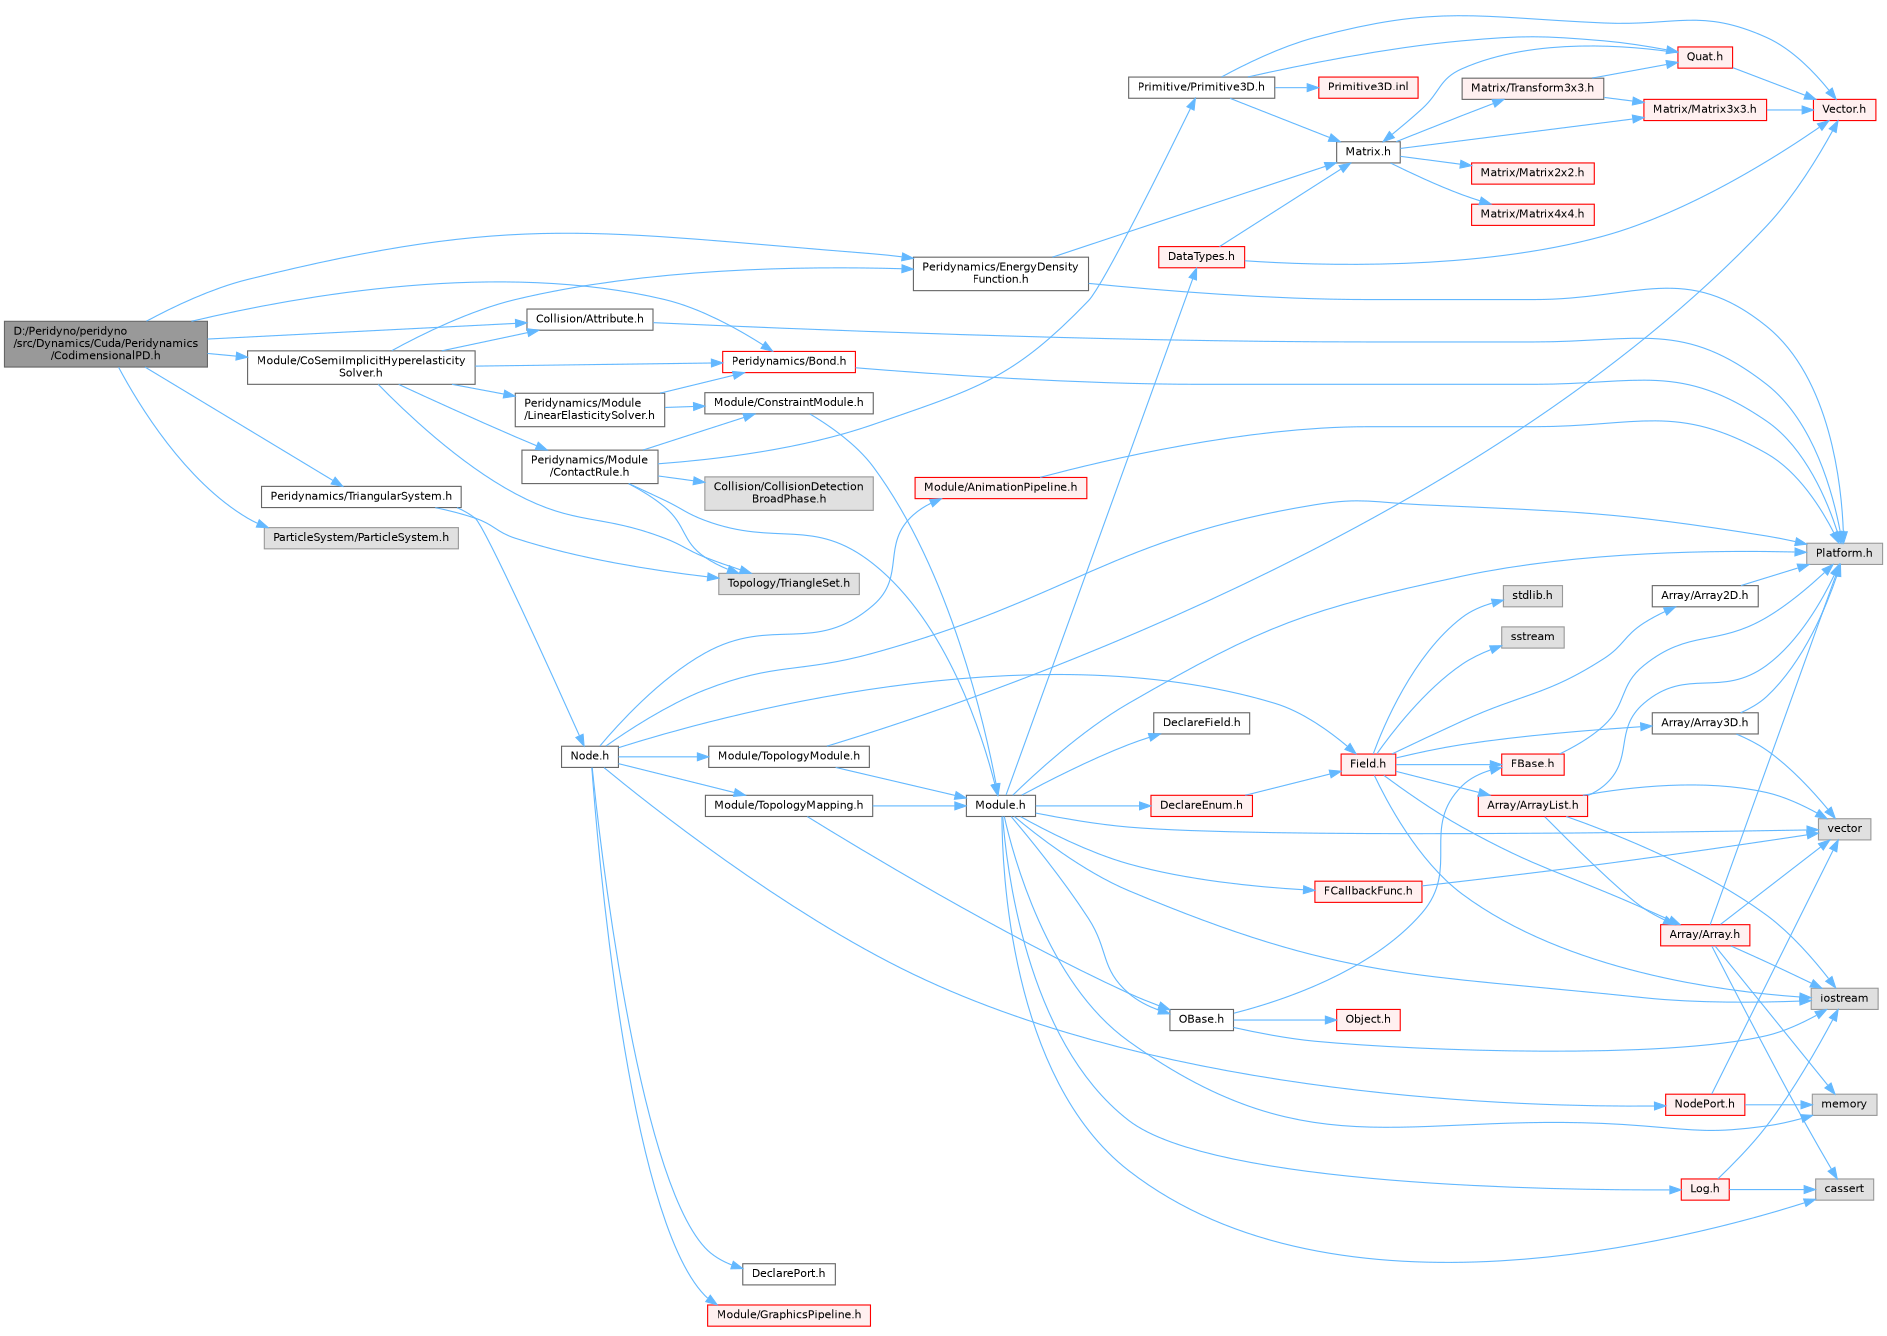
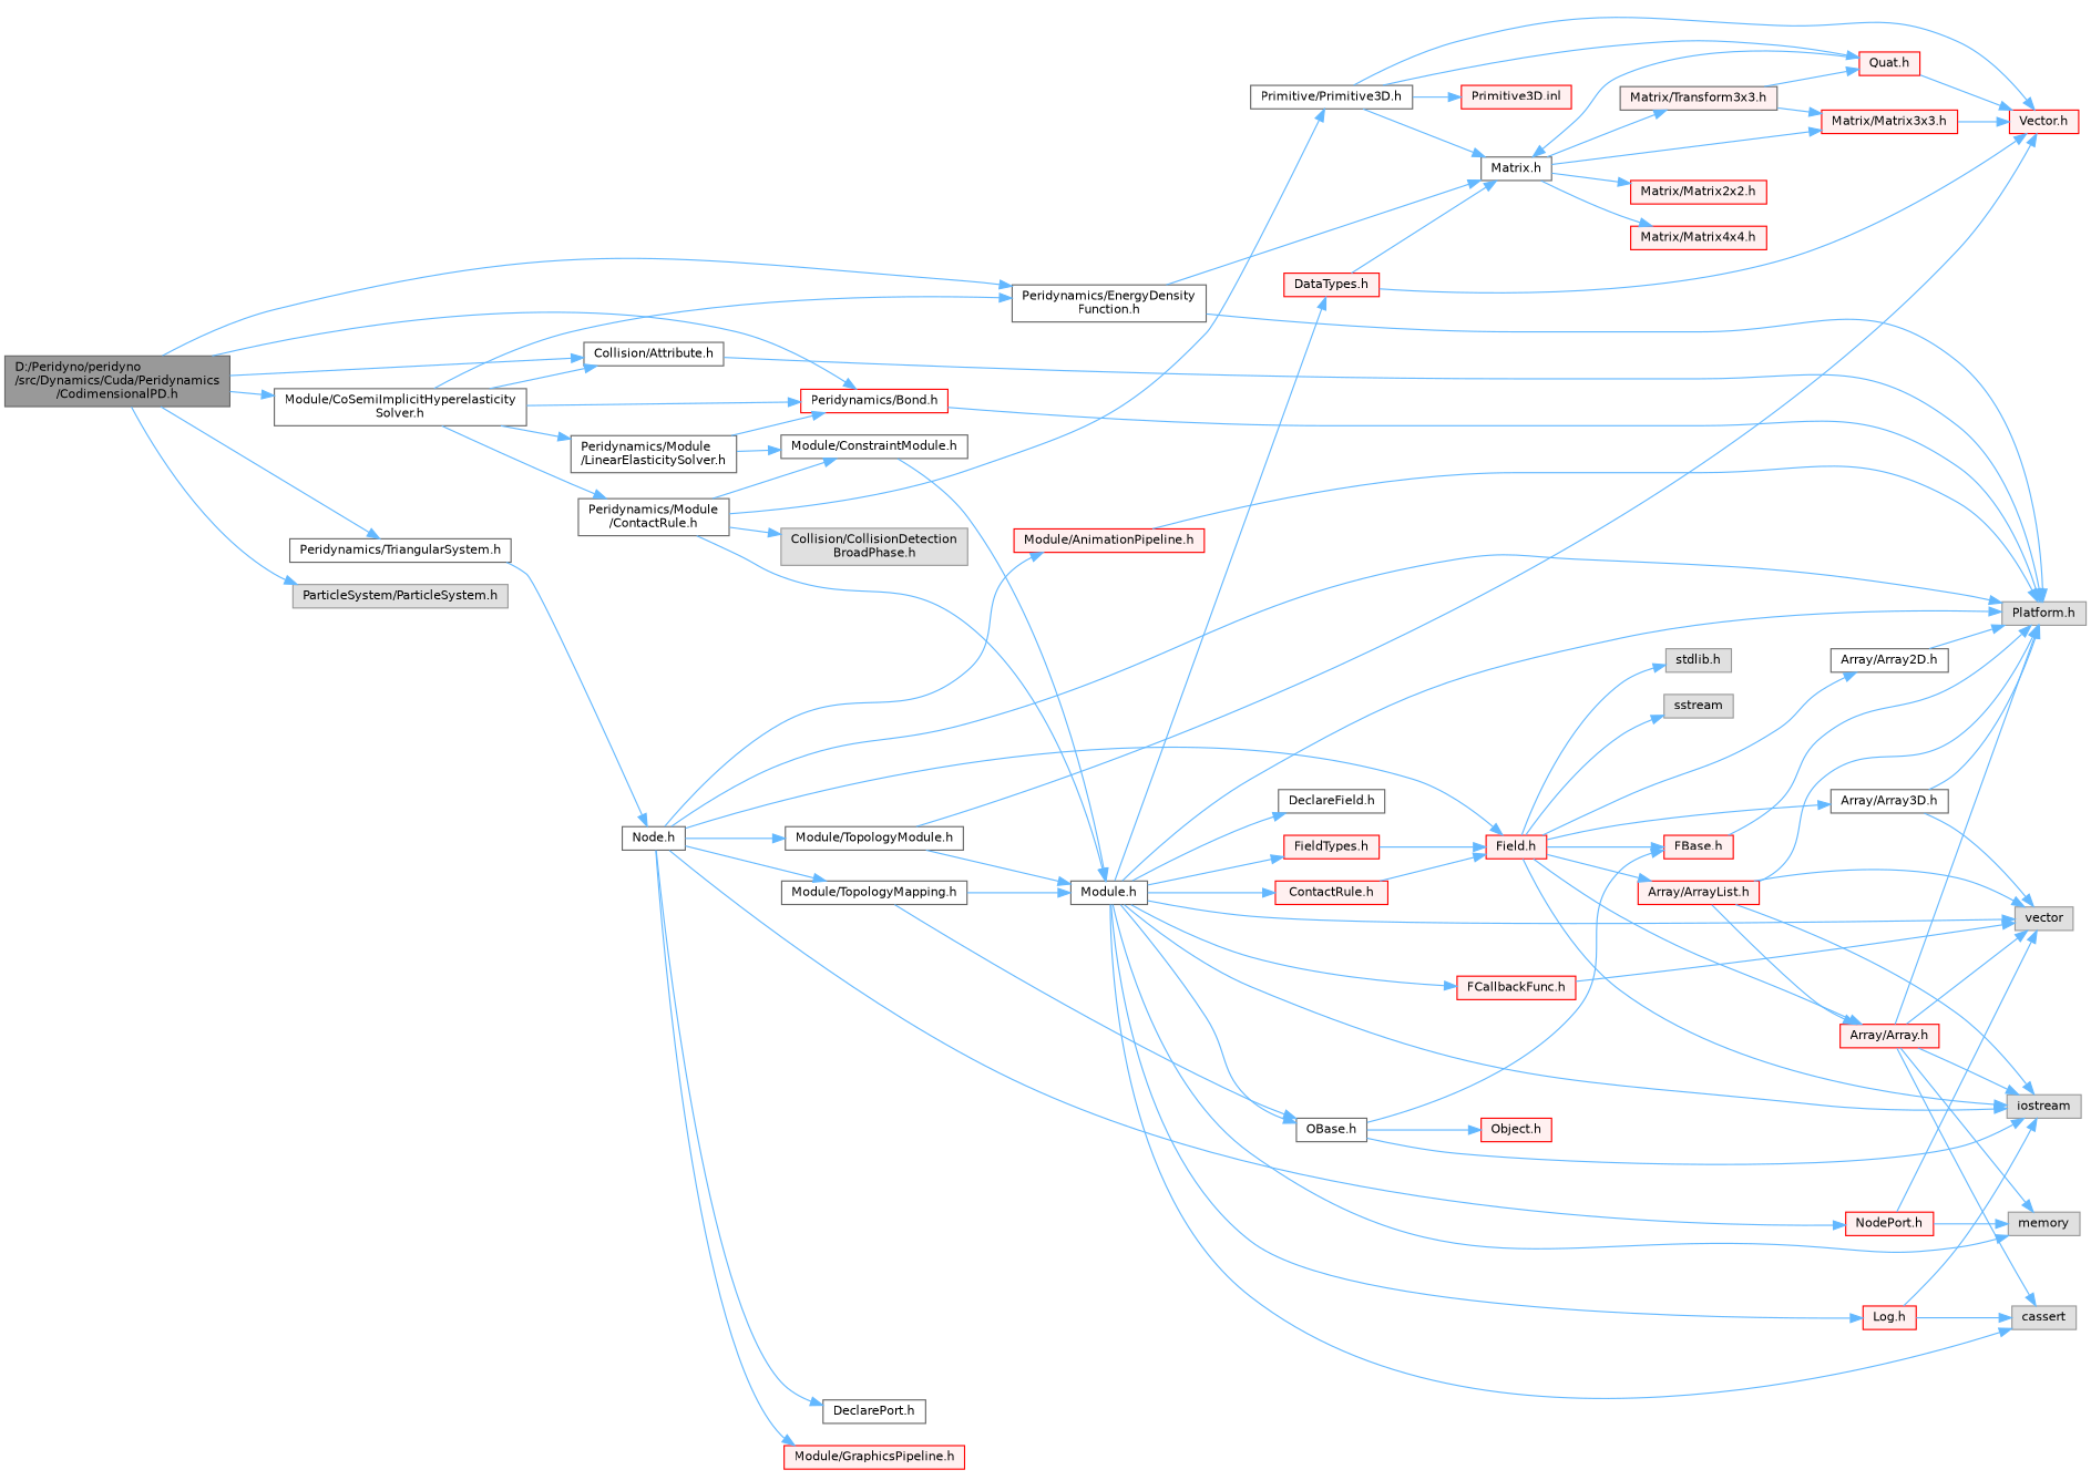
  digraph {
    rankdir=LR
    node [color=red fillcolor="#FFF0F0" fontname=Helvetica fontsize=10 shape=box style=filled]
    edge [color=steelblue1 fontname=Helvetica fontsize=10 labelfontname=Helvetica labelfontsize=10 style=solid]
    n1 [color=gray40 fillcolor=grey60 fontcolor=black height=0.2 label="D:/Peridyno/peridyno\l/src/Dynamics/Cuda/Peridynamics\l/CodimensionalPD.h" width=0.4]
    n2 [color=grey40 fillcolor=white height=0.2 label="Module/CoSemiImplicitHyperelasticity\lSolver.h" width=0.4]
    n3 [fillcolor=white height=0.2 label="Peridynamics/Bond.h" width=0.4]
    n4 [color=grey40 fillcolor=white height=0.2 label="Peridynamics/EnergyDensity\lFunction.h" width=0.4]
    n5 [color=grey40 fillcolor=white height=0.2 label="Collision/Attribute.h" width=0.4]
    n6 [color=grey60 fillcolor="#E0E0E0" height=0.2 label="ParticleSystem/ParticleSystem.h" width=0.4]
    n7 [color=grey40 fillcolor=white height=0.2 label="Peridynamics/TriangularSystem.h" width=0.4]
-   n8 [color=grey60 fillcolor="#E0E0E0" height=0.2 label="Topology/TriangleSet.h" width=0.4]
    n9 [color=grey40 fillcolor=white height=0.2 label="Peridynamics/Module\l/LinearElasticitySolver.h" width=0.4]
    n10 [color=grey40 fillcolor=white height=0.2 label="Peridynamics/Module\l/ContactRule.h" width=0.4]
    n11 [color=grey60 fillcolor="#E0E0E0" height=0.2 label="Platform.h" width=0.4]
    n12 [color=grey40 fillcolor=white height=0.2 label="Matrix.h" width=0.4]
    n13 [color=grey40 fillcolor=white height=0.2 label="Node.h" width=0.4]
    n14 [color=grey40 fillcolor=white height=0.2 label="Module/ConstraintModule.h" width=0.4]
    n15 [color=grey40 fillcolor=white height=0.2 label="Module.h" width=0.4]
    n16 [color=grey60 fillcolor="#E0E0E0" height=0.2 label="Collision/CollisionDetection\lBroadPhase.h" width=0.4]
    n17 [color=grey40 fillcolor=white height=0.2 label="Primitive/Primitive3D.h" width=0.4]
    n18 [height=0.2 label="Matrix/Matrix2x2.h" width=0.4]
    n19 [height=0.2 label="Matrix/Matrix3x3.h" width=0.4]
    n20 [height=0.2 label="Matrix/Matrix4x4.h" width=0.4]
    n21 [color=grey40 height=0.2 label="Matrix/Transform3x3.h" width=0.4]
    n22 [height=0.2 label="Vector.h" width=0.4]
    n23 [height=0.2 label="Quat.h" width=0.4]
    n24 [color=grey60 fillcolor="#E0E0E0" height=0.2 label=memory width=0.4]
    n25 [color=grey60 fillcolor="#E0E0E0" height=0.2 label=vector width=0.4]
    n26 [color=grey60 fillcolor="#E0E0E0" height=0.2 label=cassert width=0.4]
    n27 [color=grey60 fillcolor="#E0E0E0" height=0.2 label=iostream width=0.4]
    n28 [color=grey40 fillcolor=white height=0.2 label="OBase.h" width=0.4]
    n29 [height=0.2 label="Log.h" width=0.4]
    n30 [height=0.2 label="DataTypes.h" width=0.4]
-   n31 [height=0.2 label="DeclareEnum.h" width=0.4]
+   n31 [height=0.2 label="ContactRule.h" width=0.4]
    n32 [color=grey40 fillcolor=white height=0.2 label="DeclareField.h" width=0.4]
    n33 [height=0.2 label="FCallbackFunc.h" width=0.4]
+   n34 [height=0.2 label="FieldTypes.h" width=0.4]
    n35 [height=0.2 label="FBase.h" width=0.4]
    n36 [height=0.2 label="Object.h" width=0.4]
    n37 [height=0.2 label="Field.h" width=0.4]
    n38 [color=grey60 fillcolor="#E0E0E0" height=0.2 label="stdlib.h" width=0.4]
    n39 [color=grey60 fillcolor="#E0E0E0" height=0.2 label=sstream width=0.4]
    n40 [height=0.2 label="Array/Array.h" width=0.4]
    n41 [color=grey40 fillcolor=white height=0.2 label="Array/Array2D.h" width=0.4]
    n42 [color=grey40 fillcolor=white height=0.2 label="Array/Array3D.h" width=0.4]
    n43 [height=0.2 label="Array/ArrayList.h" width=0.4]
    n44 [height=0.2 label="Primitive3D.inl" width=0.4]
    n45 [color=grey40 fillcolor=white height=0.2 label="DeclarePort.h" width=0.4]
    n46 [height=0.2 label="NodePort.h" width=0.4]
    n47 [color=grey40 fillcolor=white height=0.2 label="Module/TopologyModule.h" width=0.4]
    n48 [color=grey40 fillcolor=white height=0.2 label="Module/TopologyMapping.h" width=0.4]
    n49 [height=0.2 label="Module/AnimationPipeline.h" width=0.4]
    n50 [height=0.2 label="Module/GraphicsPipeline.h" width=0.4]
    n1 -> n2
    n1 -> n3
    n1 -> n4
    n1 -> n5
    n1 -> n6
    n1 -> n7
    n2 -> n3
    n2 -> n4
    n2 -> n5
-   n2 -> n8
    n2 -> n9
    n2 -> n10
    n3 -> n11
    n4 -> n11
    n4 -> n12
    n5 -> n11
-   n7 -> n8
    n7 -> n13
    n9 -> n3
    n9 -> n14
-   n10 -> n8
    n10 -> n14
    n10 -> n15
    n10 -> n16
    n10 -> n17
    n12 -> n18
    n12 -> n19
    n12 -> n20
    n12 -> n21
    n13 -> n11
    n13 -> n37
    n13 -> n45
    n13 -> n46
    n13 -> n47
    n13 -> n48
    n13 -> n49
    n13 -> n50
    n14 -> n15
    n15 -> n11
    n15 -> n24
    n15 -> n25
    n15 -> n26
    n15 -> n27
    n15 -> n28
    n15 -> n29
    n15 -> n30
    n15 -> n31
    n15 -> n32
    n15 -> n33
+   n15 -> n34
    n17 -> n12
    n17 -> n22
    n17 -> n23
    n17 -> n44
    n19 -> n22
    n21 -> n19
    n21 -> n23
    n23 -> n12
    n23 -> n22
    n28 -> n27
    n28 -> n35
    n28 -> n36
    n29 -> n26
    n29 -> n27
    n30 -> n12
    n30 -> n22
    n31 -> n37
    n33 -> n25
+   n34 -> n37
    n35 -> n11
    n37 -> n27
    n37 -> n35
    n37 -> n38
    n37 -> n39
    n37 -> n40
    n37 -> n41
    n37 -> n42
    n37 -> n43
    n40 -> n11
    n40 -> n24
    n40 -> n25
    n40 -> n26
    n40 -> n27
    n41 -> n11
    n42 -> n11
    n42 -> n25
    n43 -> n11
    n43 -> n25
    n43 -> n27
    n43 -> n40
    n46 -> n24
    n46 -> n25
    n47 -> n15
    n47 -> n22
    n48 -> n15
    n48 -> n28
    n49 -> n11
  }
